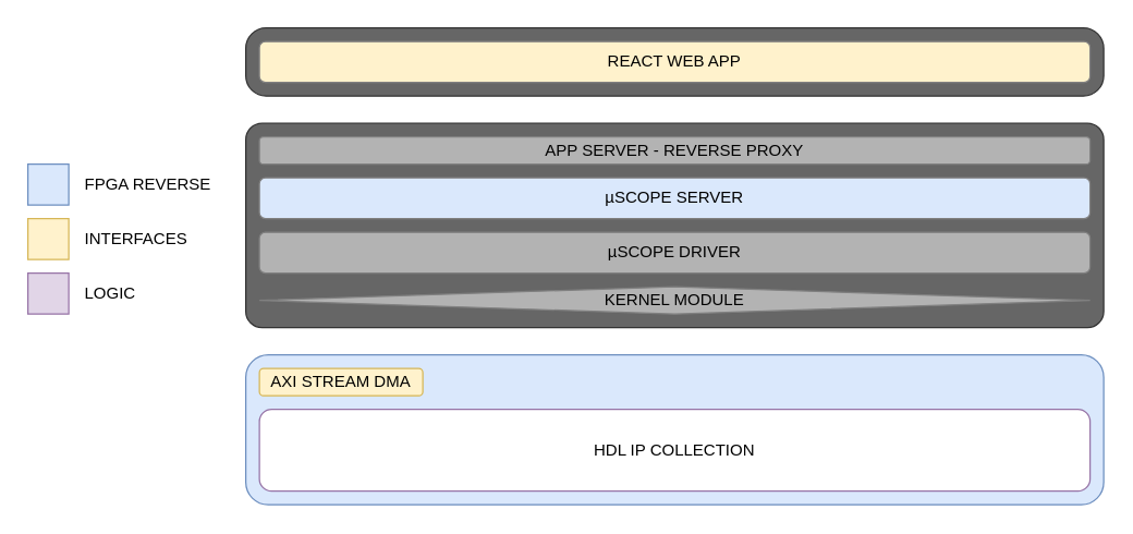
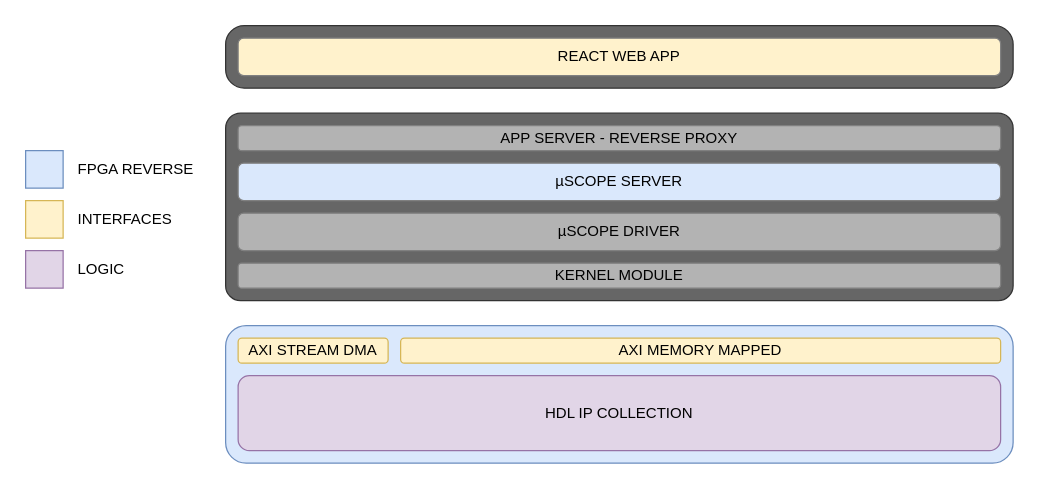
  <mxCell id="0" />
  <mxCell id="1" parent="0" />
  <mxCell id="2" value="" style="group" parent="1" vertex="1" connectable="0"><mxGeometry x="20" y="120" width="150" height="30" as="geometry" /></mxCell>
  <mxCell id="3" value="" style="rounded=0;whiteSpace=wrap;html=1;fillColor=#dae8fc;strokeColor=#6c8ebf;" parent="2" vertex="1"><mxGeometry width="30" height="30" as="geometry" /></mxCell>
  <mxCell id="4" value="FPGA REVERSE" style="text;html=1;strokeColor=none;fillColor=none;align=left;verticalAlign=middle;whiteSpace=wrap;rounded=0;" parent="2" vertex="1"><mxGeometry x="40" y="5" width="110" height="20" as="geometry" /></mxCell>
  <mxCell id="5" value="" style="group" parent="1" vertex="1" connectable="0"><mxGeometry x="20" y="160" width="120" height="30" as="geometry" /></mxCell>
  <mxCell id="6" value="" style="rounded=0;whiteSpace=wrap;html=1;fillColor=#fff2cc;strokeColor=#d6b656;" parent="5" vertex="1"><mxGeometry width="30" height="30" as="geometry" /></mxCell>
  <mxCell id="7" value="INTERFACES" style="text;html=1;strokeColor=none;fillColor=none;align=left;verticalAlign=middle;whiteSpace=wrap;rounded=0;" parent="5" vertex="1"><mxGeometry x="40" y="5" width="80" height="20" as="geometry" /></mxCell>
  <mxCell id="8" value="\" style="rounded=1;whiteSpace=wrap;html=1;spacingLeft=0;spacingBottom=5;verticalAlign=bottom;arcSize=8;strokeColor=#333333;fillColor=#666666;" parent="1" vertex="1"><mxGeometry x="180" y="90" width="630" height="150" as="geometry" /></mxCell>
- <mxCell id="9" value="KERNEL MODULE" style="rhombus;whiteSpace=wrap;html=1;fillColor=#B3B3B3;strokeColor=#808080;" parent="1" vertex="1"><mxGeometry x="190" y="210" width="610" height="20" as="geometry" /></mxCell>
+ <mxCell id="9" value="KERNEL MODULE" style="rounded=1;whiteSpace=wrap;html=1;fillColor=#B3B3B3;strokeColor=#808080;" parent="1" vertex="1"><mxGeometry x="190" y="210" width="610" height="20" as="geometry" /></mxCell>
  <mxCell id="10" value="µSCOPE DRIVER" style="rounded=1;whiteSpace=wrap;html=1;strokeColor=#808080;fillColor=#B3B3B3;" parent="1" vertex="1"><mxGeometry x="190" y="170" width="610" height="30" as="geometry" /></mxCell>
  <mxCell id="11" value="APP SERVER - REVERSE PROXY" style="rounded=1;whiteSpace=wrap;html=1;fillColor=#B3B3B3;strokeColor=#808080;" parent="1" vertex="1"><mxGeometry x="190" y="100" width="610" height="20" as="geometry" /></mxCell>
  <mxCell id="12" value="µSCOPE SERVER" style="rounded=1;whiteSpace=wrap;html=1;strokeWidth=1;fillColor=#dae8fc;strokeColor=#808080;" parent="1" vertex="1"><mxGeometry x="190" y="130" width="610" height="30" as="geometry" /></mxCell>
  <mxCell id="13" value="" style="rounded=1;whiteSpace=wrap;html=1;fillColor=#dae8fc;strokeColor=#6c8ebf;align=center;verticalAlign=bottom;spacingLeft=0;spacingBottom=5;" parent="1" vertex="1"><mxGeometry x="180" y="260" width="630" height="110" as="geometry" /></mxCell>
- <mxCell id="14" value="HDL IP COLLECTION" style="rounded=1;whiteSpace=wrap;html=1;fillColor=#ffffff;strokeColor=#9673a6;" parent="1" vertex="1"><mxGeometry x="190" y="300" width="610" height="60" as="geometry" /></mxCell>
+ <mxCell id="14" value="HDL IP COLLECTION" style="rounded=1;whiteSpace=wrap;html=1;fillColor=#e1d5e7;strokeColor=#9673a6;" parent="1" vertex="1"><mxGeometry x="190" y="300" width="610" height="60" as="geometry" /></mxCell>
  <mxCell id="15" value="AXI STREAM DMA" style="rounded=1;whiteSpace=wrap;html=1;fillColor=#fff2cc;strokeColor=#d6b656;" parent="1" vertex="1"><mxGeometry x="190" y="270" width="120" height="20" as="geometry" /></mxCell>
+ <mxCell id="16" value="AXI MEMORY MAPPED" style="rounded=1;whiteSpace=wrap;html=1;fillColor=#fff2cc;strokeColor=#d6b656;" parent="1" vertex="1"><mxGeometry x="320" y="270" width="480" height="20" as="geometry" /></mxCell>
  <mxCell id="17" value="" style="rounded=1;whiteSpace=wrap;html=1;spacingLeft=0;spacingBottom=5;verticalAlign=bottom;arcSize=30;strokeColor=#333333;fillColor=#666666;" parent="1" vertex="1"><mxGeometry x="180" y="20" width="630" height="50" as="geometry" /></mxCell>
  <mxCell id="18" value="REACT WEB APP" style="rounded=1;whiteSpace=wrap;html=1;strokeWidth=1;strokeColor=#808080;fillColor=#fff2cc;" parent="1" vertex="1"><mxGeometry x="190" y="30" width="610" height="30" as="geometry" /></mxCell>
  <mxCell id="19" value="" style="group" parent="1" vertex="1" connectable="0"><mxGeometry x="20" y="200" width="120" height="30" as="geometry" /></mxCell>
  <mxCell id="20" value="" style="rounded=0;whiteSpace=wrap;html=1;fillColor=#e1d5e7;strokeColor=#9673a6;" parent="19" vertex="1"><mxGeometry width="30" height="30" as="geometry" /></mxCell>
  <mxCell id="21" value="LOGIC" style="text;html=1;strokeColor=none;fillColor=none;align=left;verticalAlign=middle;whiteSpace=wrap;rounded=0;" parent="19" vertex="1"><mxGeometry x="40" y="5" width="80" height="20" as="geometry" /></mxCell>
